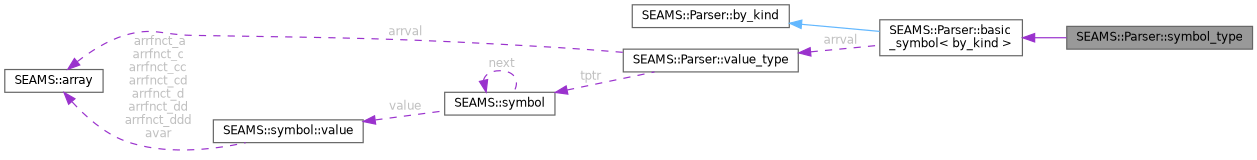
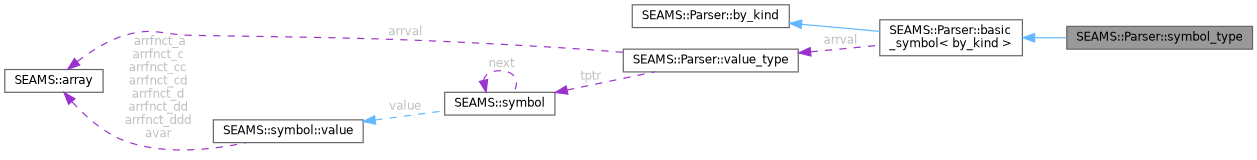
  digraph {
    rankdir=LR
    node [color=gray40 fillcolor=white fontname=Helvetica fontsize=10 shape=box style=filled]
    edge [color=darkorchid3 dir=back fontname=Helvetica fontsize=10 labelfontname=Helvetica labelfontsize=10 style=dashed fontcolor=grey]
    n1 [fillcolor=grey60 fontcolor=black height=0.2 label="SEAMS::Parser::symbol_type" width=0.4]
    n2 [height=0.2 label="SEAMS::Parser::basic\l_symbol\< by_kind \>" width=0.4]
    n3 [height=0.2 label="SEAMS::Parser::by_kind" width=0.4]
    n4 [height=0.2 label="SEAMS::Parser::value_type" width=0.4]
    n5 [height=0.2 label="SEAMS::symbol" width=0.4]
    n6 [height=0.2 label="SEAMS::symbol::value" width=0.4]
    n7 [height=0.2 label="SEAMS::array" width=0.4]
-   n2 -> n1 [style=solid fontcolor=""]
+   n2 -> n1 [color=steelblue1 style=solid fontcolor=""]
    n3 -> n2 [color=steelblue1 style=solid fontcolor=""]
    n4 -> n2 [label=" arrval"]
    n5 -> n4 [label=" tptr"]
    n5 -> n5 [label=" next"]
-   n6 -> n5 [label=" value"]
+   n6 -> n5 [color=steelblue1 label=" value"]
    n7 -> n4 [label=" arrval"]
    n7 -> n6 [label=" arrfnct_a\narrfnct_c\narrfnct_cc\narrfnct_cd\narrfnct_d\narrfnct_dd\narrfnct_ddd\navar"]
  }
